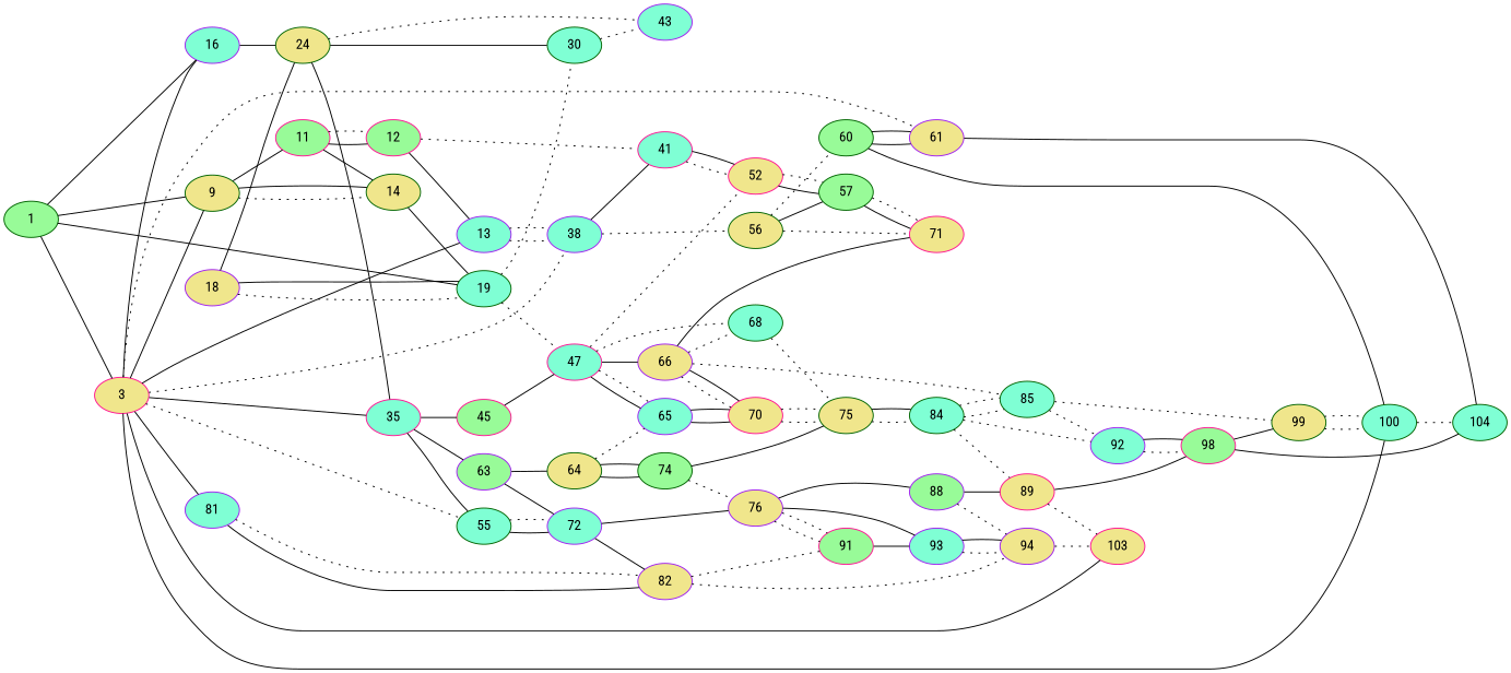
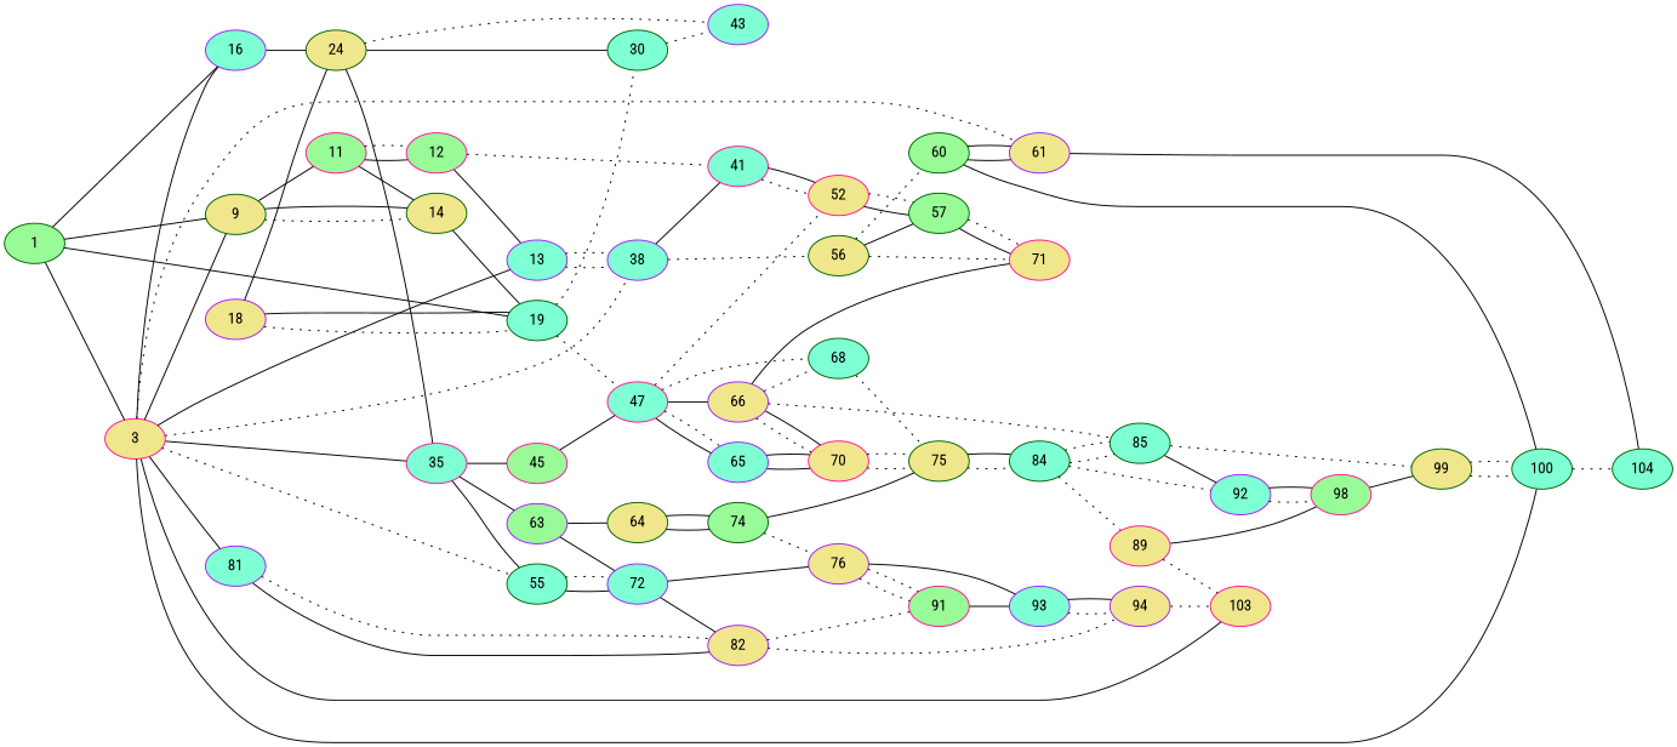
  graph {
    fontname="Roboto Condensed"
    rankdir=LR
    node [color=darkgreen fillcolor=aquamarine fontname="Roboto Condensed" style=filled]
    edge [fontname="Roboto Condensed" style=solid]
    1 [fillcolor=palegreen super="+2+8"]
    3 [color=deeppink fillcolor=khaki super="+22+4"]
    9 [fillcolor=khaki super="+10"]
    16 [color=purple super="+23"]
    19 [super="+32+20"]
    13 [color=purple]
    35 [color=deeppink super="+36+53"]
    38 [color=purple super="+42+39"]
    55
    61 [color=purple fillcolor=khaki]
    81 [color=purple]
    103 [color=deeppink fillcolor=khaki]
    100
    11 [color=deeppink fillcolor=palegreen]
    14 [fillcolor=khaki super="+15"]
    24 [fillcolor=khaki super="+25+37"]
    30 [super="+31"]
    47 [color=deeppink super="+48"]
    45 [color=deeppink fillcolor=palegreen super="+46"]
    63 [color=purple fillcolor=palegreen]
    41 [color=deeppink]
    56 [fillcolor=khaki super="+58"]
    72 [color=purple super="+83+73"]
    104 [super="+105"]
    82 [color=purple fillcolor=khaki]
    12 [color=deeppink fillcolor=palegreen super="+29"]
    52 [color=deeppink fillcolor=khaki]
    43 [color=purple]
    18 [color=purple fillcolor=khaki super="+26"]
    65 [color=purple]
    66 [color=purple fillcolor=khaki super="+67"]
    68 [super="+69"]
    64 [fillcolor=khaki]
    57 [fillcolor=palegreen]
    60 [fillcolor=palegreen]
    71 [color=deeppink fillcolor=khaki super="+78"]
    70 [color=deeppink fillcolor=khaki]
    85 [super="+86"]
    75 [fillcolor=khaki]
    76 [color=purple fillcolor=khaki super="+77"]
    74 [fillcolor=palegreen]
    92 [color=purple]
    99 [fillcolor=khaki]
    84 [super="+90"]
    91 [color=deeppink fillcolor=palegreen]
-   88 [color=purple fillcolor=palegreen super="+95"]
    93 [color=purple]
    94 [color=purple fillcolor=khaki super="+102"]
    89 [color=deeppink fillcolor=khaki super="+96"]
    98 [color=deeppink fillcolor=palegreen super="+101"]
    1 -- 3
    1 -- 9
    1 -- 16
    1 -- 19
    3 -- 9
    3 -- 16
    3 -- 13
    3 -- 35
    3 -- 38 [style=dotted weight=2]
    3 -- 55 [style=dotted]
    3 -- 61 [style=dotted]
    3 -- 81 [weight=3]
    3 -- 103
    3 -- 100
    9 -- 11
    9 -- 14 [style=dotted]
    9 -- 14
    16 -- 24
    19 -- 30 [style=dotted]
    19 -- 47 [style=dotted]
    13 -- 38 [style=dotted]
    13 -- 38 [style=dotted]
    35 -- 55
    35 -- 45 [weight=2]
    35 -- 63
    38 -- 41
    38 -- 56 [style=dotted weight=2]
    55 -- 72
    55 -- 72 [style=dotted]
    61 -- 104
    81 -- 82
    81 -- 82 [style=dotted]
    100 -- 104 [style=dotted]
    11 -- 14
    11 -- 12
    11 -- 12 [style=dotted]
    14 -- 19 [weight=2]
    24 -- 35
    24 -- 30
    24 -- 43 [style=dotted]
    30 -- 43 [style=dotted]
    47 -- 52 [style=dotted]
    47 -- 65
    47 -- 65 [style=dotted]
    47 -- 66
    47 -- 68 [style=dotted]
    45 -- 47
    63 -- 72
    63 -- 64
    41 -- 52 [style=dotted]
    41 -- 52
    56 -- 57
    56 -- 60 [style=dotted]
    56 -- 71 [style=dotted]
    72 -- 82
    72 -- 76
    82 -- 91 [style=dotted]
    82 -- 94 [style=dotted]
    12 -- 13
    12 -- 41 [style=dotted]
    52 -- 57
    52 -- 57 [style=dotted]
    18 -- 19 [style=dotted]
    18 -- 19
    18 -- 24
    65 -- 70
    65 -- 70
    66 -- 68 [style=dotted]
    66 -- 71
    66 -- 70 [style=dotted]
    66 -- 70
    66 -- 85 [style=dotted]
    68 -- 75 [style=dotted weight=2]
-   64 -- 65 [style=dotted]
    64 -- 74
    64 -- 74
    57 -- 71
    57 -- 71 [style=dotted]
    60 -- 61
    60 -- 61
    60 -- 100
    70 -- 75 [style=dotted]
    70 -- 75 [style=dotted]
-   85 -- 92 [style=dotted]
+   85 -- 92
    85 -- 99 [style=dotted]
    75 -- 84 [style=dotted]
    75 -- 84
    76 -- 91 [style=dotted]
    76 -- 91 [style=dotted]
-   76 -- 88
    76 -- 93
    74 -- 75
    74 -- 76 [style=dotted]
    92 -- 98 [style=dotted]
    92 -- 98
    99 -- 100 [style=dotted]
    99 -- 100 [style=dotted]
    84 -- 85 [style=dotted]
    84 -- 85 [style=dotted]
    84 -- 92 [style=dotted]
    84 -- 89 [style=dotted]
    91 -- 93
-   88 -- 94 [style=dotted]
-   88 -- 89 [weight=2]
    93 -- 94 [style=dotted]
    93 -- 94
    94 -- 103 [style=dotted]
    89 -- 103 [style=dotted]
    89 -- 98
-   98 -- 104
    98 -- 99
  }
